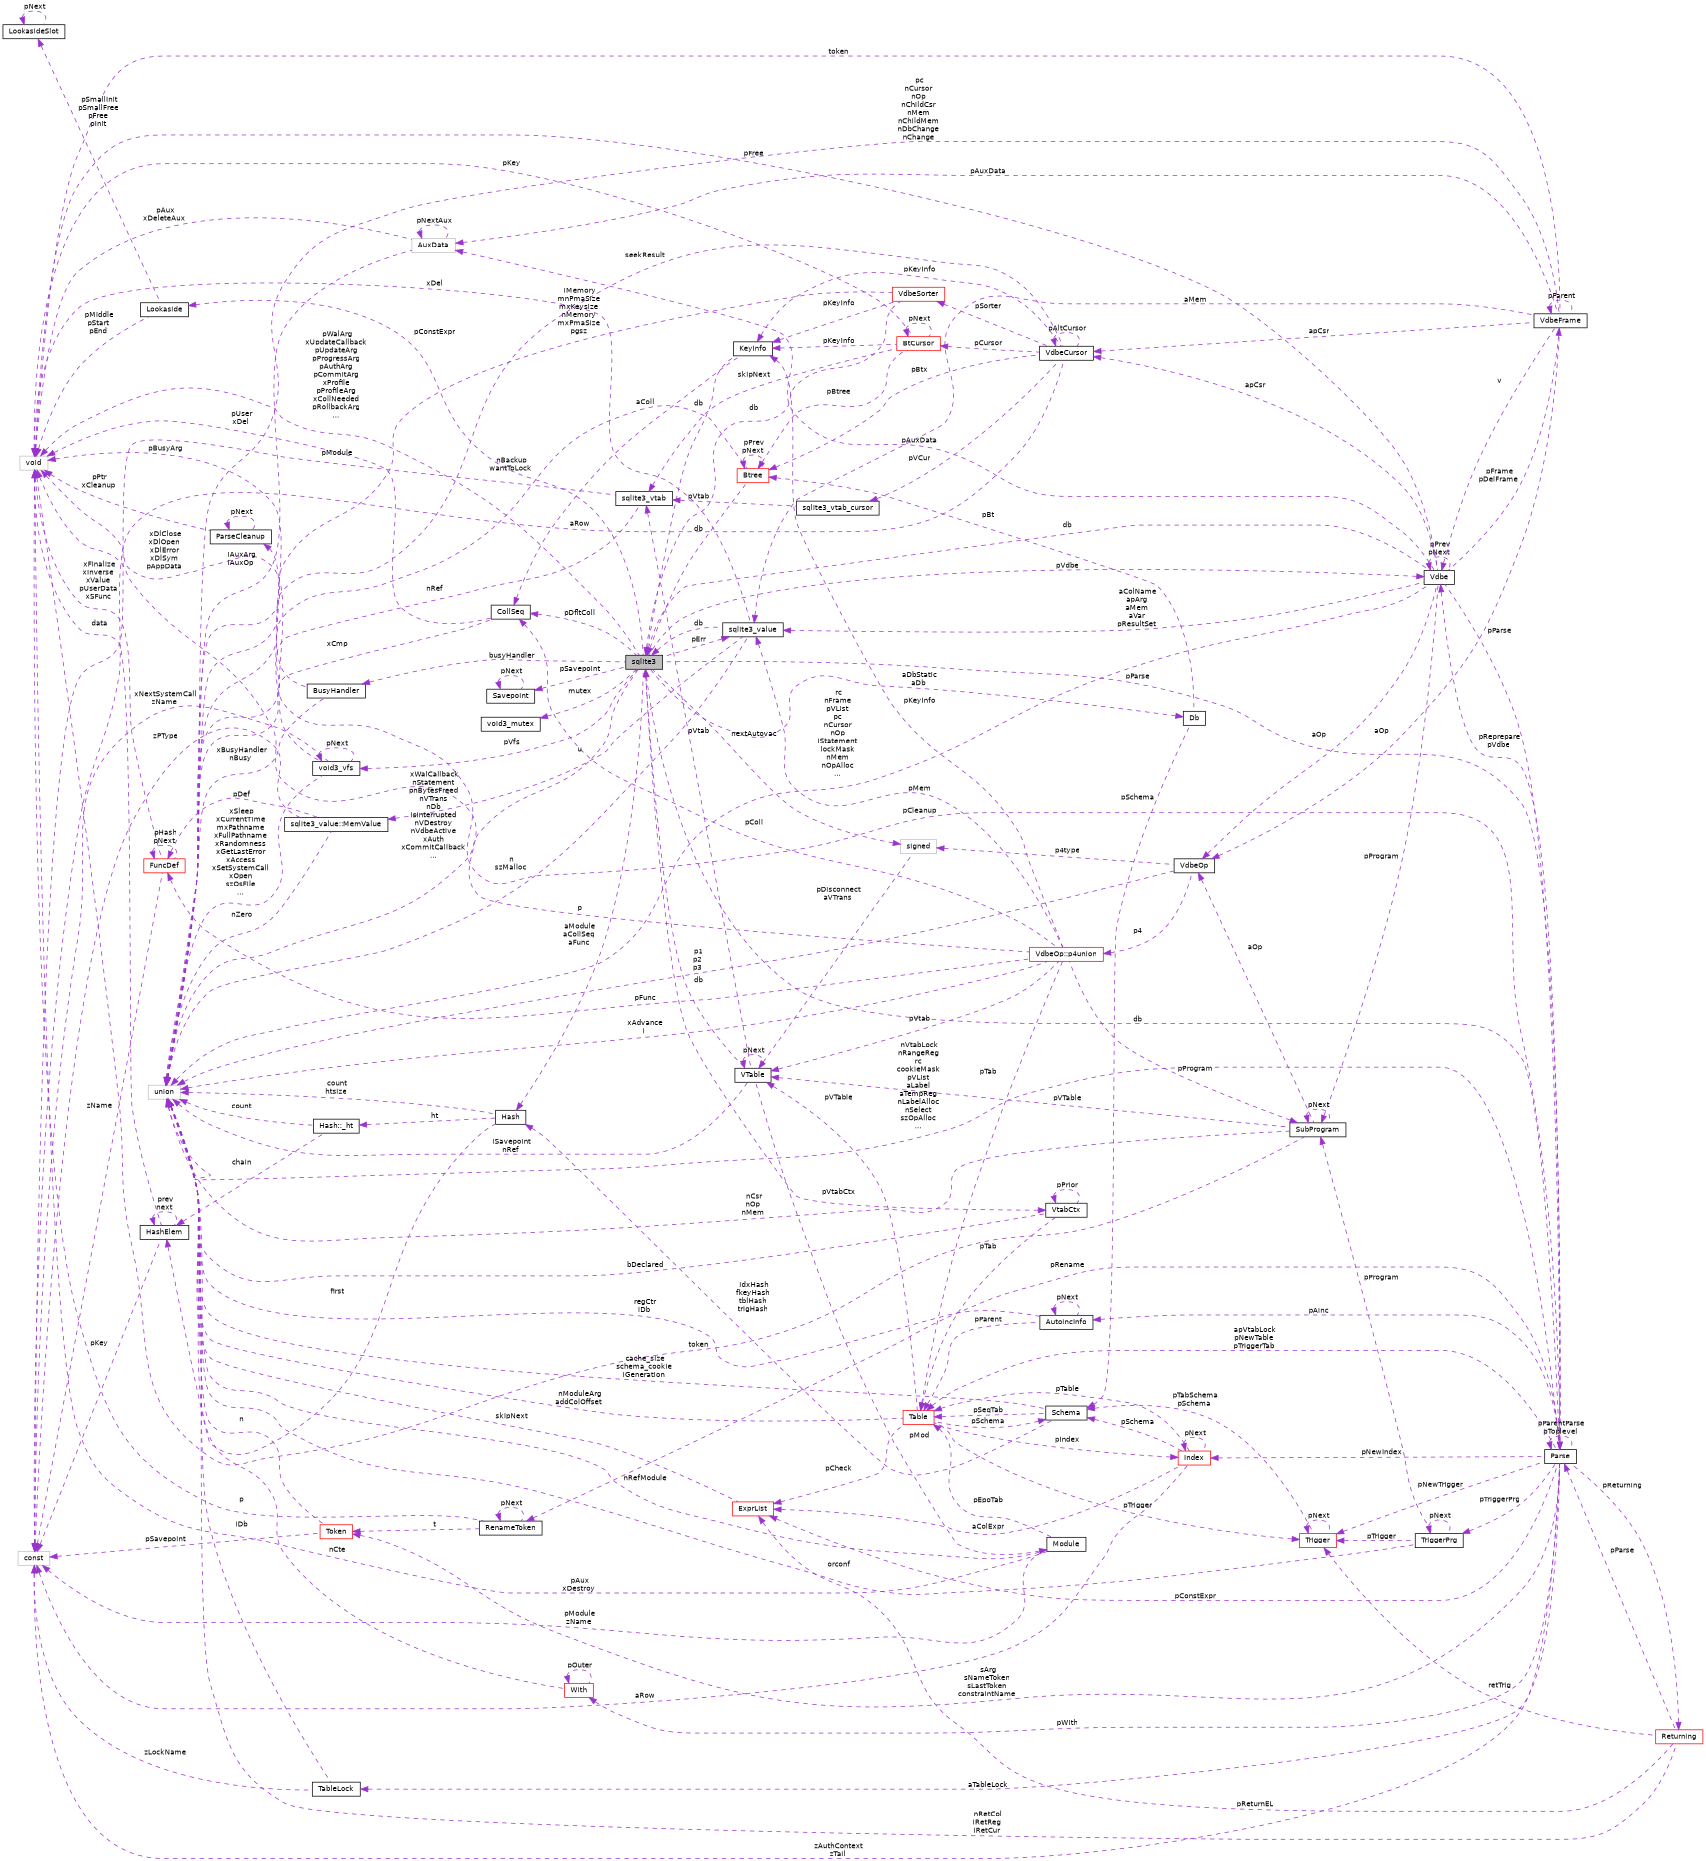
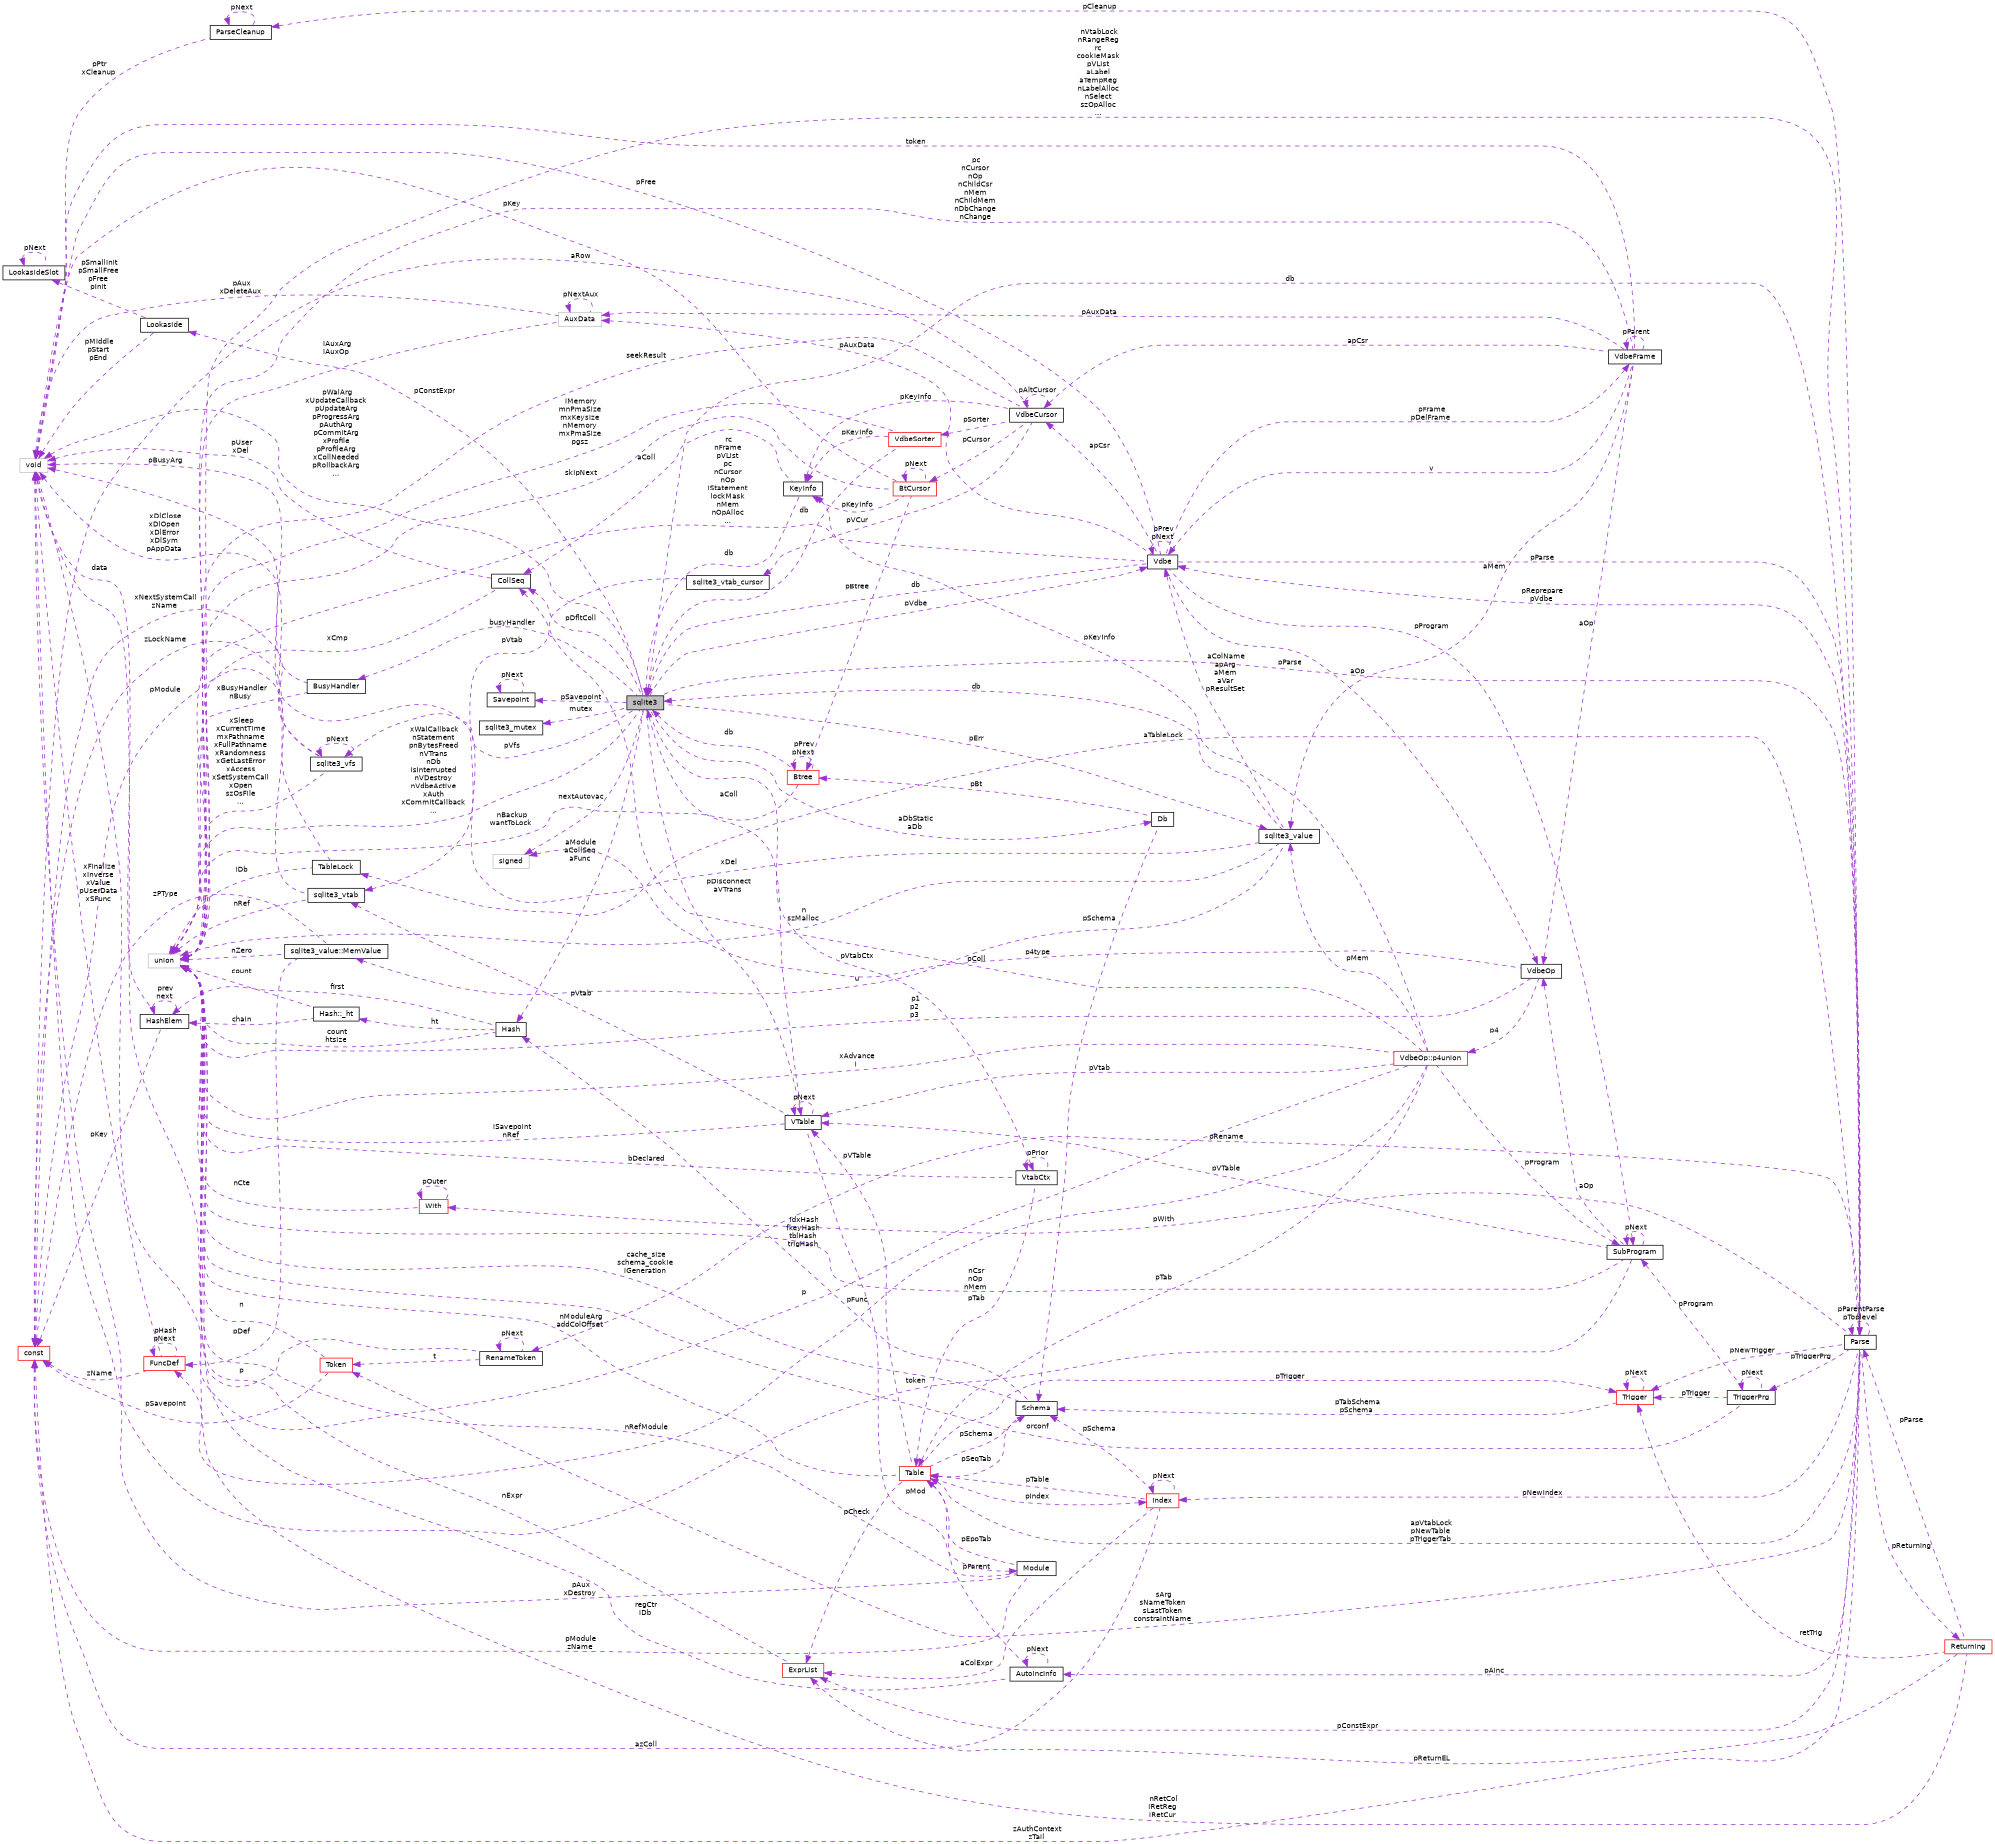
  digraph {
    rankdir=LR
    node [color=black fillcolor=white fontname=Helvetica fontsize=10 shape=record style=filled]
    edge [color=darkorchid3 dir=back fontname=Helvetica fontsize=10 labelfontname=Helvetica labelfontsize=10 style=dashed]
    n1 [fillcolor=grey75 fontcolor=black height=0.2 label=sqlite3 width=0.4]
    n2 [height=0.2 label=Vdbe width=0.4]
    n3 [height=0.2 label=sqlite3_value width=0.4]
    n4 [height=0.2 label=KeyInfo width=0.4]
    n5 [color=red height=0.2 label=Btree width=0.4]
    n6 [color=red height=0.2 label=VdbeSorter width=0.4]
    n7 [height=0.2 label=VTable width=0.4]
    n8 [height=0.2 label=Parse width=0.4]
    n9 [height=0.2 label=VdbeFrame width=0.4]
    n10 [color=red height=0.2 label="VdbeOp::p4union" width=0.4]
    n11 [color=red height=0.2 label=BtCursor width=0.4]
    n12 [height=0.2 label=VdbeCursor width=0.4]
    n13 [height=0.2 label=Db width=0.4]
    n14 [height=0.2 label=SubProgram width=0.4]
    n15 [color=red height=0.2 label=Table width=0.4]
    n16 [color=red height=0.2 label=Returning width=0.4]
    n17 [color=grey75 height=0.2 label=void width=0.4]
    n18 [color=red height=0.2 label=FuncDef width=0.4]
    n19 [color=grey75 height=0.2 label=AuxData width=0.4]
    n20 [height=0.2 label=CollSeq width=0.4]
    n21 [height=0.2 label=Module width=0.4]
    n22 [height=0.2 label=HashElem width=0.4]
    n23 [height=0.2 label=ParseCleanup width=0.4]
    n24 [height=0.2 label=RenameToken width=0.4]
    n25 [height=0.2 label=Lookaside width=0.4]
-   n26 [height=0.2 label=void3_vfs width=0.4]
+   n26 [height=0.2 label=sqlite3_vfs width=0.4]
    n27 [height=0.2 label=BusyHandler width=0.4]
    n28 [height=0.2 label="sqlite3_value::MemValue" width=0.4]
    n29 [height=0.2 label=VdbeOp width=0.4]
    n30 [height=0.2 label=Hash width=0.4]
    n31 [height=0.2 label="Hash::_ht" width=0.4]
    n32 [height=0.2 label=TriggerPrg width=0.4]
    n33 [color=grey75 height=0.2 label=union width=0.4]
    n34 [height=0.2 label=sqlite3_vtab width=0.4]
    n35 [height=0.2 label=Schema width=0.4]
    n36 [color=red height=0.2 label=ExprList width=0.4]
    n37 [height=0.2 label=TableLock width=0.4]
    n38 [color=red height=0.2 label=Token width=0.4]
    n39 [color=red height=0.2 label=With width=0.4]
    n40 [height=0.2 label=AutoincInfo width=0.4]
    n41 [height=0.2 label=VtabCtx width=0.4]
    n42 [height=0.2 label=sqlite3_vtab_cursor width=0.4]
    n43 [color=red height=0.2 label=Index width=0.4]
    n44 [color=red height=0.2 label=Trigger width=0.4]
-   n45 [color=grey75 height=0.2 label=const width=0.4]
+   n45 [color=red height=0.2 label=const width=0.4]
    n46 [color=grey75 height=0.2 label=signed width=0.4]
    n47 [height=0.2 label=Savepoint width=0.4]
    n48 [height=0.2 label=LookasideSlot width=0.4]
-   n49 [height=0.2 label=void3_mutex width=0.4]
+   n49 [height=0.2 label=sqlite3_mutex width=0.4]
    n1 -> n2 [label=" db"]
    n1 -> n3 [label=" db"]
    n1 -> n4 [label=" db"]
    n1 -> n5 [label=" db"]
    n1 -> n6 [label=" db"]
-   n1 -> n7 [label=" db"]
+   n1 -> n7 [label=" aColl"]
    n1 -> n8 [label=" db"]
    n2 -> n1 [label=" pVdbe"]
    n2 -> n2 [label=" pPrev\npNext"]
    n2 -> n8 [label=" pReprepare\npVdbe"]
    n2 -> n9 [label=" v"]
    n3 -> n1 [label=" pErr"]
-   n3 -> n2 [label=" aColName\napArg\naMem\naVar\npResultSet"]
+   n2 -> n3 [label=" aColName\napArg\naMem\naVar\npResultSet"]
    n3 -> n9 [label=" aMem"]
    n3 -> n10 [label=" pMem"]
    n4 -> n6 [label=" pKeyInfo"]
    n4 -> n10 [label=" pKeyInfo"]
    n4 -> n11 [label=" pKeyInfo"]
    n4 -> n12 [label=" pKeyInfo"]
    n5 -> n5 [label=" pPrev\npNext"]
    n5 -> n11 [label=" pBtree"]
-   n5 -> n12 [label=" pBtx"]
    n5 -> n13 [label=" pBt"]
    n6 -> n12 [label=" pSorter"]
-   n7 -> n46 [label=" pDisconnect\naVTrans"]
+   n7 -> n1 [label=" pDisconnect\naVTrans"]
    n7 -> n7 [label=" pNext"]
    n7 -> n10 [label=" pVtab"]
    n7 -> n14 [label=" pVTable"]
    n7 -> n15 [label=" pVTable"]
    n8 -> n1 [label=" pParse"]
    n8 -> n2 [label=" pParse"]
    n8 -> n8 [label=" pParentParse\npToplevel"]
    n8 -> n16 [label=" pParse"]
    n9 -> n2 [label=" pFrame\npDelFrame"]
    n9 -> n9 [label=" pParent"]
    n10 -> n29 [label=" p4"]
    n11 -> n11 [label=" pNext"]
    n11 -> n12 [label=" pCursor"]
    n12 -> n2 [label=" apCsr"]
    n12 -> n9 [label=" apCsr"]
    n12 -> n12 [label=" pAltCursor"]
    n13 -> n1 [label=" aDbStatic\naDb"]
    n14 -> n2 [label=" pProgram"]
    n14 -> n10 [label=" pProgram"]
    n14 -> n14 [label=" pNext"]
    n14 -> n32 [label=" pProgram"]
    n15 -> n8 [label=" apVtabLock\npNewTable\npTriggerTab"]
    n15 -> n10 [label=" pTab"]
    n15 -> n21 [label=" pEpoTab"]
    n15 -> n35 [label=" pSeqTab"]
    n15 -> n40 [label=" pParent"]
    n15 -> n41 [label=" pTab"]
    n15 -> n43 [label=" pTable"]
    n16 -> n8 [label=" pReturning"]
    n17 -> n1 [label=" pWalArg\nxUpdateCallback\npUpdateArg\npProgressArg\npAuthArg\npCommitArg\nxProfile\npProfileArg\nxCollNeeded\npRollbackArg\n..."]
    n17 -> n2 [label=" pFree"]
    n17 -> n3 [label=" xDel"]
    n17 -> n9 [label=" token"]
    n17 -> n10 [label=" p"]
    n17 -> n11 [label=" pKey"]
    n17 -> n14 [label=" token"]
    n17 -> n18 [label=" xFinalize\nxInverse\nxValue\npUserData\nxSFunc"]
    n17 -> n19 [label=" pAux\nxDeleteAux"]
    n17 -> n20 [label=" pUser\nxDel"]
    n17 -> n21 [label=" pAux\nxDestroy"]
    n17 -> n22 [label=" data"]
    n17 -> n23 [label=" pPtr\nxCleanup"]
    n17 -> n24 [label=" p"]
    n17 -> n25 [label=" pMiddle\npStart\npEnd"]
    n17 -> n26 [label=" xDlClose\nxDlOpen\nxDlError\nxDlSym\npAppData"]
    n17 -> n27 [label=" pBusyArg"]
    n18 -> n10 [label=" pFunc"]
    n18 -> n18 [label=" pHash\npNext"]
    n18 -> n28 [label=" pDef"]
    n19 -> n2 [label=" pAuxData"]
    n19 -> n9 [label=" pAuxData"]
    n19 -> n19 [label=" pNextAux"]
    n20 -> n1 [label=" pDfltColl"]
    n20 -> n4 [label=" aColl"]
    n20 -> n10 [label=" pColl"]
    n21 -> n7 [label=" pMod"]
    n22 -> n22 [label=" prev\nnext"]
    n22 -> n30 [label=" first"]
    n22 -> n31 [label=" chain"]
    n23 -> n8 [label=" pCleanup"]
    n23 -> n23 [label=" pNext"]
    n24 -> n8 [label=" pRename"]
    n24 -> n24 [label=" pNext"]
    n25 -> n1 [label=" pConstExpr"]
    n26 -> n1 [label=" pVfs"]
    n26 -> n26 [label=" pNext"]
    n27 -> n1 [label=" busyHandler"]
    n28 -> n3 [label=" u"]
    n29 -> n2 [label=" aOp"]
    n29 -> n9 [label=" aOp"]
    n29 -> n14 [label=" aOp"]
    n30 -> n1 [label=" aModule\naCollSeq\naFunc"]
    n30 -> n35 [label=" idxHash\nfkeyHash\ntblHash\ntrigHash"]
    n31 -> n30 [label=" ht"]
    n32 -> n8 [label=" pTriggerPrg"]
    n32 -> n32 [label=" pNext"]
    n33 -> n1 [label=" xWalCallback\nnStatement\npnBytesFreed\nnVTrans\nnDb\nisInterrupted\nnVDestroy\nnVdbeActive\nxAuth\nxCommitCallback\n..."]
    n33 -> n2 [label=" rc\nnFrame\npVList\npc\nnCursor\nnOp\niStatement\nlockMask\nnMem\nnOpAlloc\n..."]
    n33 -> n3 [label=" n\nszMalloc"]
    n33 -> n5 [label=" nBackup\nwantToLock"]
    n33 -> n6 [label=" iMemory\nmnPmaSize\nmxKeysize\nnMemory\nmxPmaSize\npgsz"]
    n33 -> n7 [label=" iSavepoint\nnRef"]
    n33 -> n8 [label=" nVtabLock\nnRangeReg\nrc\ncookieMask\npVList\naLabel\naTempReg\nnLabelAlloc\nnSelect\nszOpAlloc\n..."]
    n33 -> n9 [label=" pc\nnCursor\nnOp\nnChildCsr\nnMem\nnChildMem\nnDbChange\nnChange"]
    n33 -> n10 [label=" xAdvance\ni"]
-   n34 -> n11 [label=" skipNext"]
+   n33 -> n11 [label=" skipNext"]
    n33 -> n12 [label=" seekResult"]
    n33 -> n14 [label=" nCsr\nnOp\nnMem"]
    n33 -> n15 [label=" nModuleArg\naddColOffset"]
    n33 -> n16 [label=" nRetCol\niRetReg\niRetCur"]
    n33 -> n19 [label=" iAuxArg\niAuxOp"]
    n33 -> n20 [label=" xCmp"]
    n33 -> n21 [label=" nRefModule"]
    n33 -> n26 [label=" xSleep\nxCurrentTime\nmxPathname\nxFullPathname\nxRandomness\nxGetLastError\nxAccess\nxSetSystemCall\nxOpen\nszOsFile\n..."]
    n33 -> n27 [label=" xBusyHandler\nnBusy"]
    n33 -> n28 [label=" nZero"]
    n33 -> n29 [label=" p1\np2\np3"]
    n33 -> n30 [label=" count\nhtsize"]
    n33 -> n31 [label=" count"]
    n33 -> n32 [label=" orconf"]
    n33 -> n34 [label=" nRef"]
    n33 -> n35 [label=" cache_size\nschema_cookie\niGeneration"]
-   n33 -> n36 [label=" skipNext"]
+   n33 -> n36 [label=" nExpr"]
    n33 -> n37 [label=" iDb"]
    n33 -> n38 [label=" n"]
    n33 -> n39 [label=" nCte"]
    n33 -> n40 [label=" regCtr\niDb"]
    n33 -> n41 [label=" bDeclared"]
    n34 -> n7 [label=" pVtab"]
    n34 -> n42 [label=" pVtab"]
    n35 -> n13 [label=" pSchema"]
    n35 -> n15 [label=" pSchema"]
    n35 -> n43 [label=" pSchema"]
    n35 -> n44 [label=" pTabSchema\npSchema"]
    n36 -> n8 [label=" pConstExpr"]
    n36 -> n15 [label=" pCheck"]
    n36 -> n16 [label=" pReturnEL"]
    n36 -> n43 [label=" aColExpr"]
    n37 -> n8 [label=" aTableLock"]
    n38 -> n8 [label=" sArg\nsNameToken\nsLastToken\nconstraintName"]
    n38 -> n24 [label=" t"]
    n39 -> n8 [label=" pWith"]
    n39 -> n39 [label=" pOuter"]
    n40 -> n8 [label=" pAinc"]
    n40 -> n40 [label=" pNext"]
    n41 -> n1 [label=" pVtabCtx"]
    n41 -> n41 [label=" pPrior"]
    n42 -> n12 [label=" pVCur"]
    n43 -> n8 [label=" pNewIndex"]
    n43 -> n15 [label=" pIndex"]
    n43 -> n43 [label=" pNext"]
    n44 -> n8 [label=" pNewTrigger"]
    n44 -> n15 [label=" pTrigger"]
    n44 -> n16 [label=" retTrig"]
    n44 -> n32 [label=" pTrigger"]
    n44 -> n44 [label=" pNext"]
    n45 -> n8 [label=" zAuthContext\nzTail"]
    n45 -> n12 [label=" aRow"]
    n45 -> n18 [label=" zName"]
    n45 -> n21 [label=" pModule\nzName"]
    n45 -> n22 [label=" pKey"]
    n45 -> n26 [label=" xNextSystemCall\nzName"]
    n45 -> n28 [label=" zPType"]
    n45 -> n34 [label=" pModule"]
    n45 -> n37 [label=" zLockName"]
    n45 -> n38 [label=" pSavepoint"]
-   n45 -> n43 [label=" aRow"]
+   n45 -> n43 [label=" azColl"]
    n46 -> n1 [label=" nextAutovac"]
    n46 -> n29 [label=" p4type"]
    n47 -> n1 [label=" pSavepoint"]
    n47 -> n47 [label=" pNext"]
    n48 -> n25 [label=" pSmallInit\npSmallFree\npFree\npInit"]
    n48 -> n48 [label=" pNext"]
    n49 -> n1 [label=" mutex"]
  }
